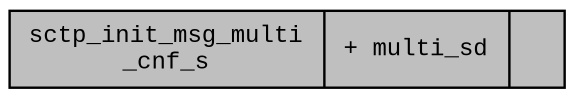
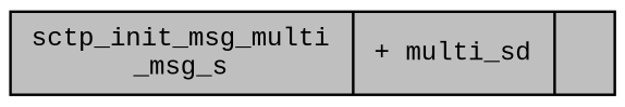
  digraph {
    rankdir=LR
    fontname="Liberation Mono"
-   n1 [color=black fillcolor=grey75 fontcolor=black fontname="Liberation Mono" fontsize=10 height=0.2 label="{sctp_init_msg_multi\l_cnf_s\n|+ multi_sd\l|}" shape=record style=filled width=0.4]
+   n1 [color=black fillcolor=grey75 fontcolor=black fontname="Liberation Mono" fontsize=10 height=0.2 label="{sctp_init_msg_multi\l_msg_s\n|+ multi_sd\l|}" shape=record style=filled width=0.4]
  }
